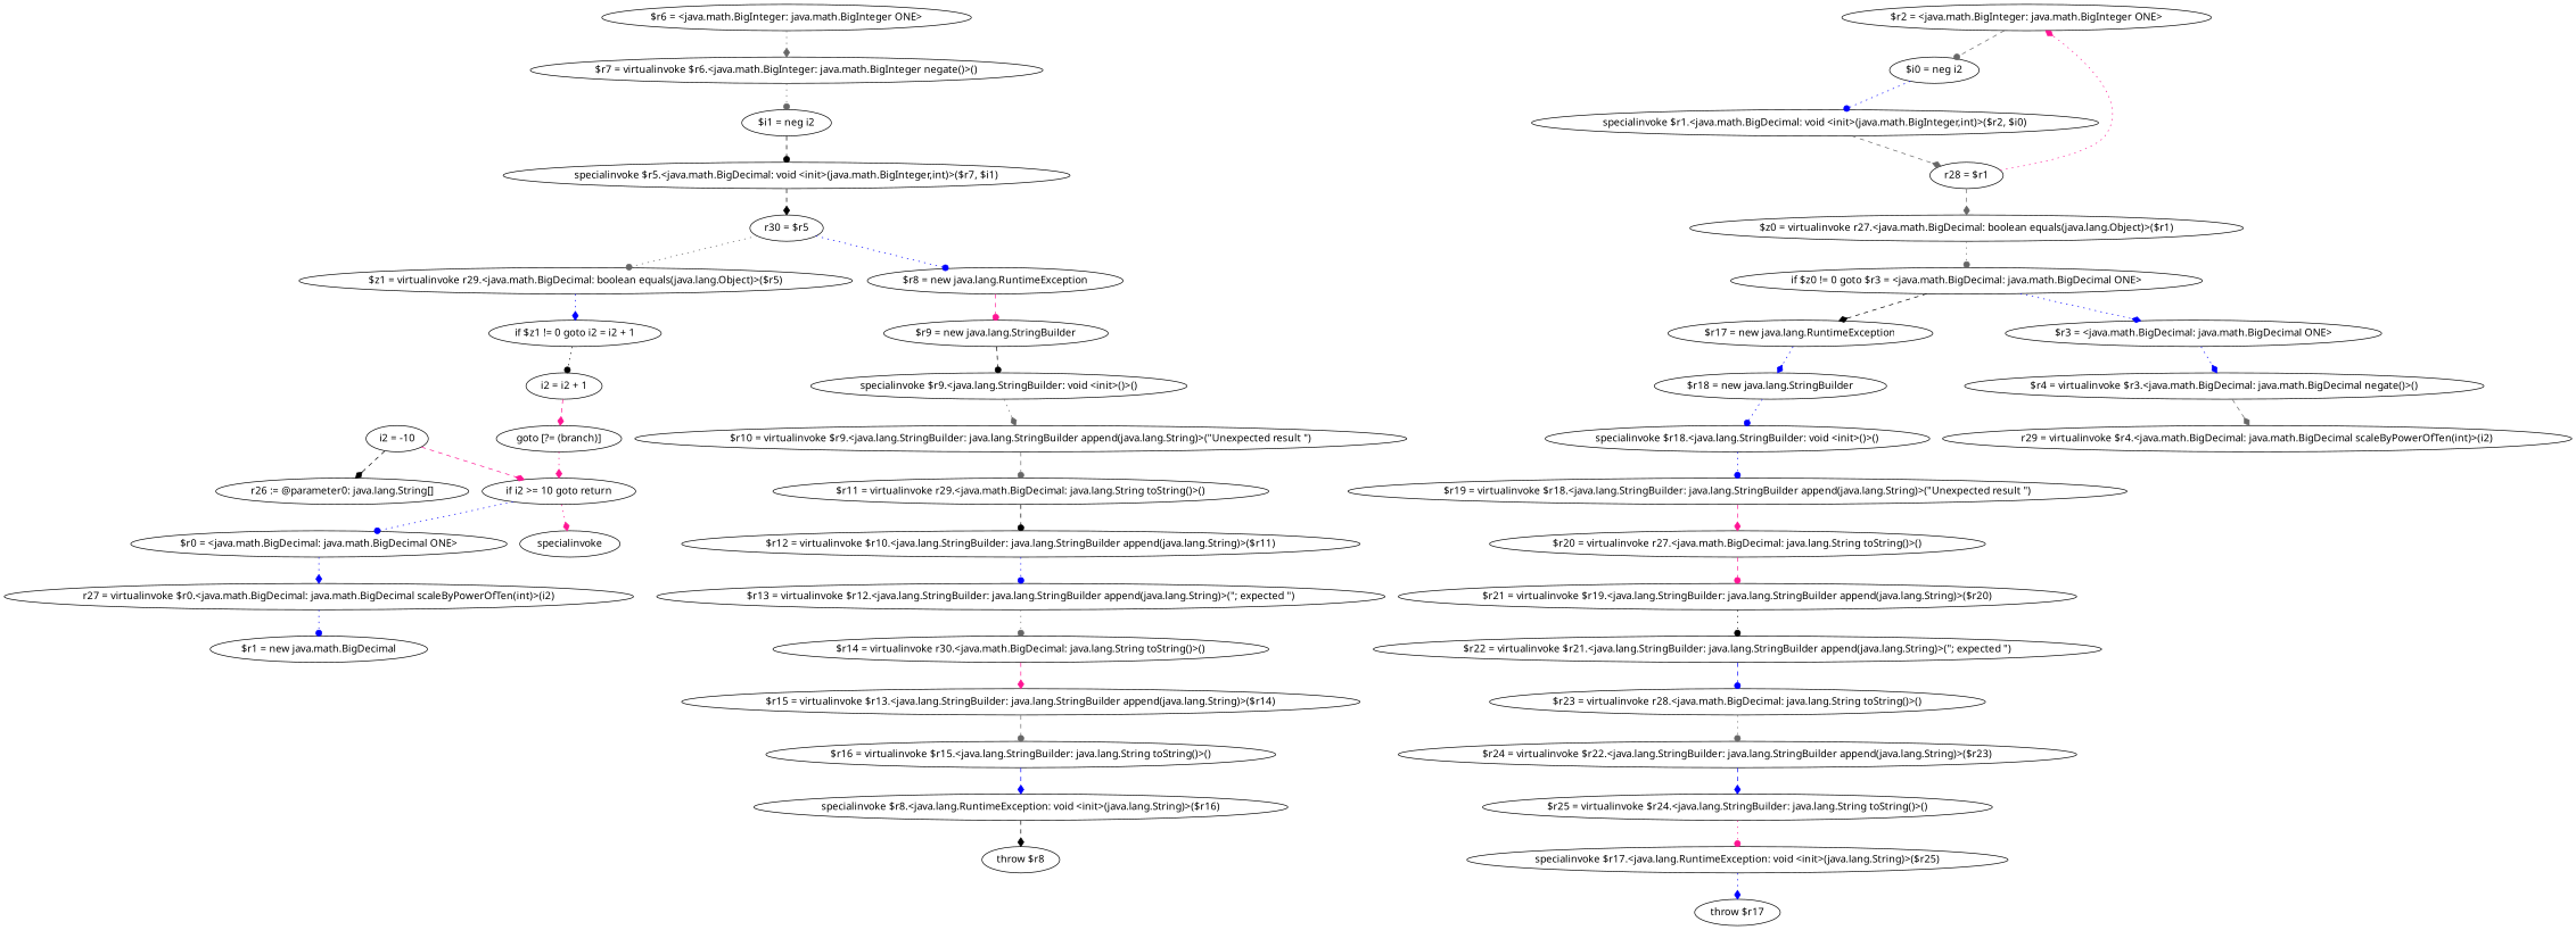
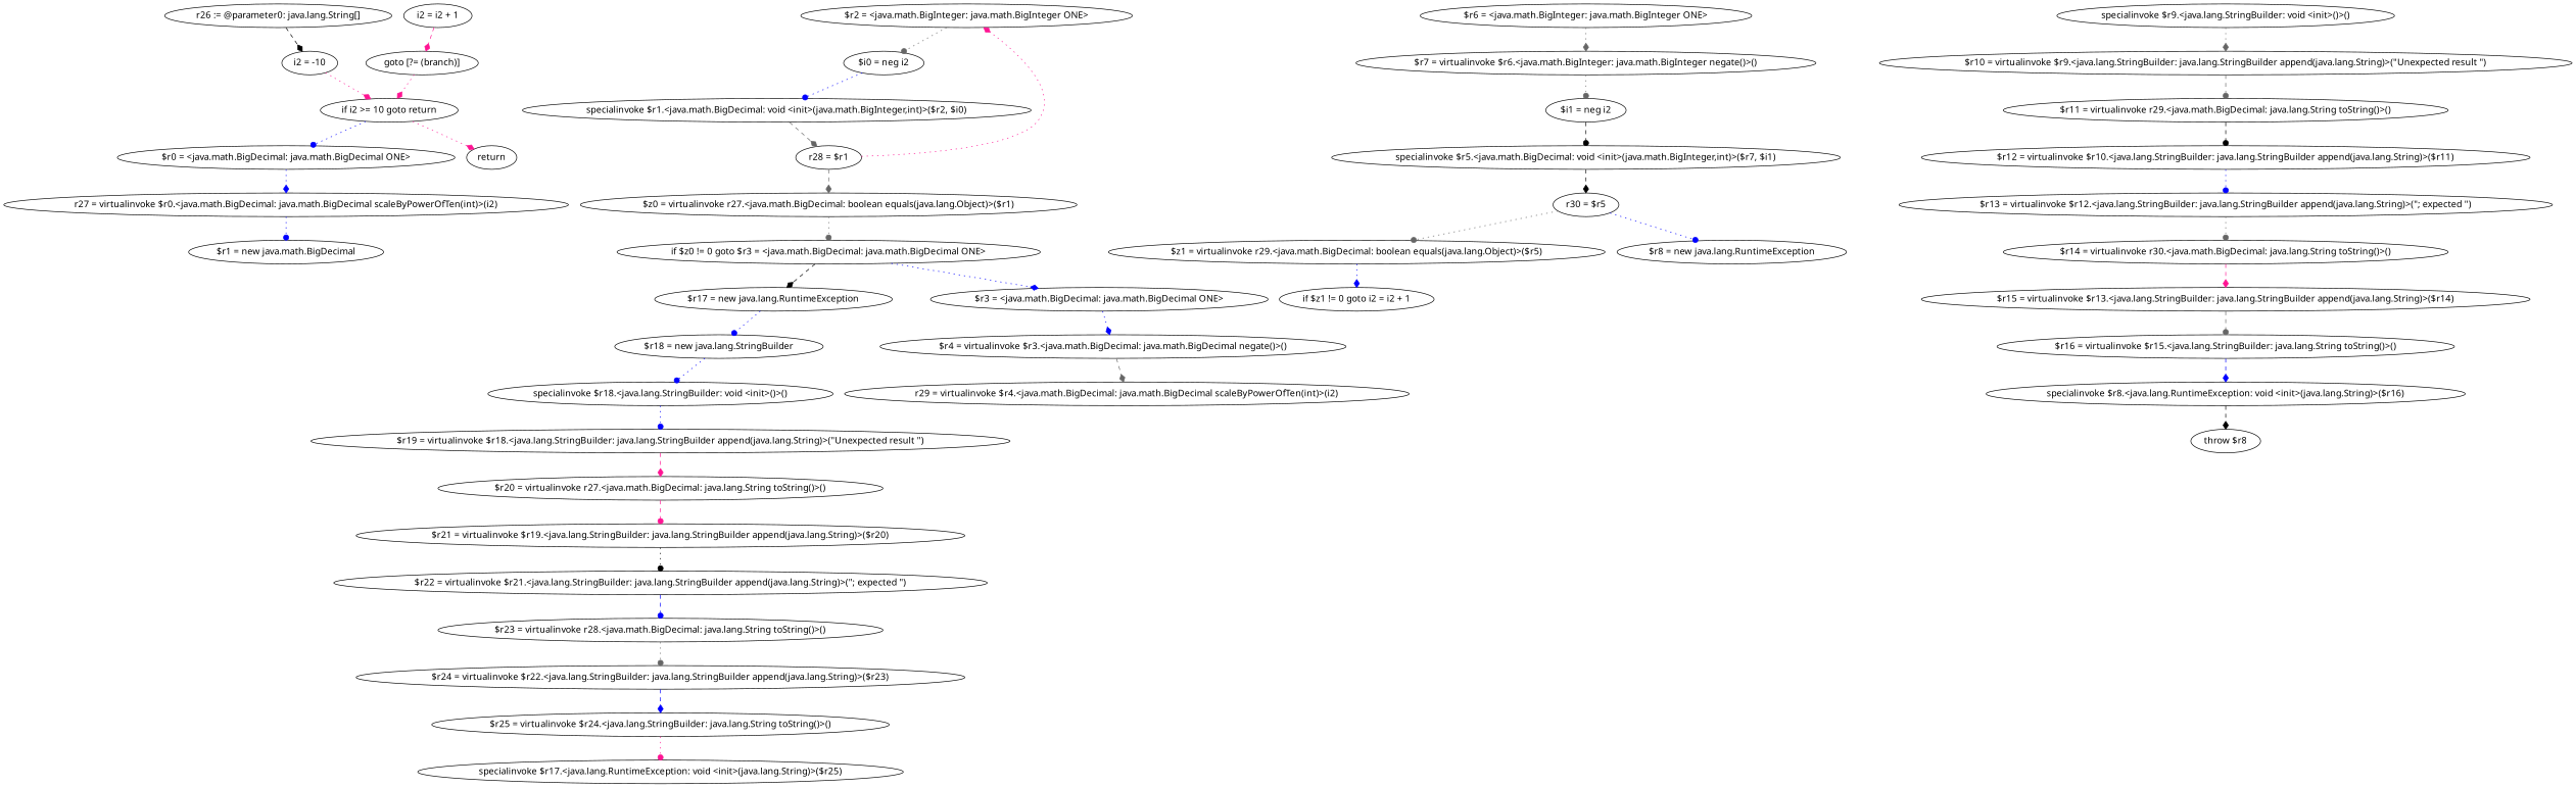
  digraph {
    fontname="Noto Sans"
    node [fontname="Noto Sans"]
    edge [arrowhead=diamond color=blue fontname="Noto Sans" style=dotted]
    "r26 := @parameter0: java.lang.String[]"
    "i2 = -10"
    "if i2 >= 10 goto return"
    "$r0 = <java.math.BigDecimal: java.math.BigDecimal ONE>"
-   return [label=specialinvoke]
+   return
    "r27 = virtualinvoke $r0.<java.math.BigDecimal: java.math.BigDecimal scaleByPowerOfTen(int)>(i2)"
    "$r1 = new java.math.BigDecimal"
    "$r2 = <java.math.BigInteger: java.math.BigInteger ONE>"
    "$i0 = neg i2"
    "specialinvoke $r1.<java.math.BigDecimal: void <init>(java.math.BigInteger,int)>($r2, $i0)"
    "r28 = $r1"
    "$z0 = virtualinvoke r27.<java.math.BigDecimal: boolean equals(java.lang.Object)>($r1)"
    "if $z0 != 0 goto $r3 = <java.math.BigDecimal: java.math.BigDecimal ONE>"
    "$r17 = new java.lang.RuntimeException"
    "$r3 = <java.math.BigDecimal: java.math.BigDecimal ONE>"
    "$r18 = new java.lang.StringBuilder"
    "$r4 = virtualinvoke $r3.<java.math.BigDecimal: java.math.BigDecimal negate()>()"
    "specialinvoke $r18.<java.lang.StringBuilder: void <init>()>()"
    "$r19 = virtualinvoke $r18.<java.lang.StringBuilder: java.lang.StringBuilder append(java.lang.String)>(\"Unexpected result \")"
    "$r20 = virtualinvoke r27.<java.math.BigDecimal: java.lang.String toString()>()"
    "$r21 = virtualinvoke $r19.<java.lang.StringBuilder: java.lang.StringBuilder append(java.lang.String)>($r20)"
    "$r22 = virtualinvoke $r21.<java.lang.StringBuilder: java.lang.StringBuilder append(java.lang.String)>(\"; expected \")"
    "$r23 = virtualinvoke r28.<java.math.BigDecimal: java.lang.String toString()>()"
    "$r24 = virtualinvoke $r22.<java.lang.StringBuilder: java.lang.StringBuilder append(java.lang.String)>($r23)"
    "$r25 = virtualinvoke $r24.<java.lang.StringBuilder: java.lang.String toString()>()"
    "specialinvoke $r17.<java.lang.RuntimeException: void <init>(java.lang.String)>($r25)"
-   "throw $r17"
    "r29 = virtualinvoke $r4.<java.math.BigDecimal: java.math.BigDecimal scaleByPowerOfTen(int)>(i2)"
    "$r6 = <java.math.BigInteger: java.math.BigInteger ONE>"
    "$r7 = virtualinvoke $r6.<java.math.BigInteger: java.math.BigInteger negate()>()"
    "$i1 = neg i2"
    "specialinvoke $r5.<java.math.BigDecimal: void <init>(java.math.BigInteger,int)>($r7, $i1)"
    "r30 = $r5"
    "$z1 = virtualinvoke r29.<java.math.BigDecimal: boolean equals(java.lang.Object)>($r5)"
    "$r8 = new java.lang.RuntimeException"
    "if $z1 != 0 goto i2 = i2 + 1"
    "i2 = i2 + 1"
-   "$r9 = new java.lang.StringBuilder"
    "goto [?= (branch)]"
    "specialinvoke $r9.<java.lang.StringBuilder: void <init>()>()"
    "$r10 = virtualinvoke $r9.<java.lang.StringBuilder: java.lang.StringBuilder append(java.lang.String)>(\"Unexpected result \")"
    "$r11 = virtualinvoke r29.<java.math.BigDecimal: java.lang.String toString()>()"
    "$r12 = virtualinvoke $r10.<java.lang.StringBuilder: java.lang.StringBuilder append(java.lang.String)>($r11)"
    "$r13 = virtualinvoke $r12.<java.lang.StringBuilder: java.lang.StringBuilder append(java.lang.String)>(\"; expected \")"
    "$r14 = virtualinvoke r30.<java.math.BigDecimal: java.lang.String toString()>()"
    "$r15 = virtualinvoke $r13.<java.lang.StringBuilder: java.lang.StringBuilder append(java.lang.String)>($r14)"
    "$r16 = virtualinvoke $r15.<java.lang.StringBuilder: java.lang.String toString()>()"
    "specialinvoke $r8.<java.lang.RuntimeException: void <init>(java.lang.String)>($r16)"
    "throw $r8"
-   "i2 = -10" -> "r26 := @parameter0: java.lang.String[]" [color=black style=dashed]
-   "i2 = -10" -> "if i2 >= 10 goto return" [color=deeppink style=dashed]
+   "r26 := @parameter0: java.lang.String[]" -> "i2 = -10" [color=black style=dashed]
+   "i2 = -10" -> "if i2 >= 10 goto return" [color=deeppink]
    "if i2 >= 10 goto return" -> "$r0 = <java.math.BigDecimal: java.math.BigDecimal ONE>" [arrowhead=dot]
    "if i2 >= 10 goto return" -> return [color=deeppink]
    "$r0 = <java.math.BigDecimal: java.math.BigDecimal ONE>" -> "r27 = virtualinvoke $r0.<java.math.BigDecimal: java.math.BigDecimal scaleByPowerOfTen(int)>(i2)"
    "r27 = virtualinvoke $r0.<java.math.BigDecimal: java.math.BigDecimal scaleByPowerOfTen(int)>(i2)" -> "$r1 = new java.math.BigDecimal" [arrowhead=dot]
-   "$r2 = <java.math.BigInteger: java.math.BigInteger ONE>" -> "$i0 = neg i2" [arrowhead=dot color=gray40 style=dashed]
+   "$r2 = <java.math.BigInteger: java.math.BigInteger ONE>" -> "$i0 = neg i2" [arrowhead=dot color=gray40]
    "$i0 = neg i2" -> "specialinvoke $r1.<java.math.BigDecimal: void <init>(java.math.BigInteger,int)>($r2, $i0)" [arrowhead=dot]
    "specialinvoke $r1.<java.math.BigDecimal: void <init>(java.math.BigInteger,int)>($r2, $i0)" -> "r28 = $r1" [color=gray40 style=dashed]
    "r28 = $r1" -> "$r2 = <java.math.BigInteger: java.math.BigInteger ONE>" [color=deeppink]
    "r28 = $r1" -> "$z0 = virtualinvoke r27.<java.math.BigDecimal: boolean equals(java.lang.Object)>($r1)" [color=gray40 style=dashed]
    "$z0 = virtualinvoke r27.<java.math.BigDecimal: boolean equals(java.lang.Object)>($r1)" -> "if $z0 != 0 goto $r3 = <java.math.BigDecimal: java.math.BigDecimal ONE>" [arrowhead=dot color=gray40]
    "if $z0 != 0 goto $r3 = <java.math.BigDecimal: java.math.BigDecimal ONE>" -> "$r17 = new java.lang.RuntimeException" [color=black style=dashed]
    "if $z0 != 0 goto $r3 = <java.math.BigDecimal: java.math.BigDecimal ONE>" -> "$r3 = <java.math.BigDecimal: java.math.BigDecimal ONE>"
-   "$r17 = new java.lang.RuntimeException" -> "$r18 = new java.lang.StringBuilder"
+   "$r17 = new java.lang.RuntimeException" -> "$r18 = new java.lang.StringBuilder" [arrowhead=dot]
    "$r3 = <java.math.BigDecimal: java.math.BigDecimal ONE>" -> "$r4 = virtualinvoke $r3.<java.math.BigDecimal: java.math.BigDecimal negate()>()"
    "$r18 = new java.lang.StringBuilder" -> "specialinvoke $r18.<java.lang.StringBuilder: void <init>()>()" [arrowhead=dot]
    "$r4 = virtualinvoke $r3.<java.math.BigDecimal: java.math.BigDecimal negate()>()" -> "r29 = virtualinvoke $r4.<java.math.BigDecimal: java.math.BigDecimal scaleByPowerOfTen(int)>(i2)" [color=gray40 style=dashed]
    "specialinvoke $r18.<java.lang.StringBuilder: void <init>()>()" -> "$r19 = virtualinvoke $r18.<java.lang.StringBuilder: java.lang.StringBuilder append(java.lang.String)>(\"Unexpected result \")" [arrowhead=dot]
    "$r19 = virtualinvoke $r18.<java.lang.StringBuilder: java.lang.StringBuilder append(java.lang.String)>(\"Unexpected result \")" -> "$r20 = virtualinvoke r27.<java.math.BigDecimal: java.lang.String toString()>()" [color=deeppink style=dashed]
    "$r20 = virtualinvoke r27.<java.math.BigDecimal: java.lang.String toString()>()" -> "$r21 = virtualinvoke $r19.<java.lang.StringBuilder: java.lang.StringBuilder append(java.lang.String)>($r20)" [arrowhead=dot color=deeppink style=dashed]
    "$r21 = virtualinvoke $r19.<java.lang.StringBuilder: java.lang.StringBuilder append(java.lang.String)>($r20)" -> "$r22 = virtualinvoke $r21.<java.lang.StringBuilder: java.lang.StringBuilder append(java.lang.String)>(\"; expected \")" [arrowhead=dot color=black]
    "$r22 = virtualinvoke $r21.<java.lang.StringBuilder: java.lang.StringBuilder append(java.lang.String)>(\"; expected \")" -> "$r23 = virtualinvoke r28.<java.math.BigDecimal: java.lang.String toString()>()" [arrowhead=dot style=dashed]
    "$r23 = virtualinvoke r28.<java.math.BigDecimal: java.lang.String toString()>()" -> "$r24 = virtualinvoke $r22.<java.lang.StringBuilder: java.lang.StringBuilder append(java.lang.String)>($r23)" [arrowhead=dot color=gray40]
    "$r24 = virtualinvoke $r22.<java.lang.StringBuilder: java.lang.StringBuilder append(java.lang.String)>($r23)" -> "$r25 = virtualinvoke $r24.<java.lang.StringBuilder: java.lang.String toString()>()" [style=dashed]
    "$r25 = virtualinvoke $r24.<java.lang.StringBuilder: java.lang.String toString()>()" -> "specialinvoke $r17.<java.lang.RuntimeException: void <init>(java.lang.String)>($r25)" [arrowhead=dot color=deeppink]
-   "specialinvoke $r17.<java.lang.RuntimeException: void <init>(java.lang.String)>($r25)" -> "throw $r17"
    "$r6 = <java.math.BigInteger: java.math.BigInteger ONE>" -> "$r7 = virtualinvoke $r6.<java.math.BigInteger: java.math.BigInteger negate()>()" [color=gray40]
    "$r7 = virtualinvoke $r6.<java.math.BigInteger: java.math.BigInteger negate()>()" -> "$i1 = neg i2" [arrowhead=dot color=gray40]
    "$i1 = neg i2" -> "specialinvoke $r5.<java.math.BigDecimal: void <init>(java.math.BigInteger,int)>($r7, $i1)" [arrowhead=dot color=black style=dashed]
    "specialinvoke $r5.<java.math.BigDecimal: void <init>(java.math.BigInteger,int)>($r7, $i1)" -> "r30 = $r5" [color=black style=dashed]
    "r30 = $r5" -> "$z1 = virtualinvoke r29.<java.math.BigDecimal: boolean equals(java.lang.Object)>($r5)" [arrowhead=dot color=gray40]
    "r30 = $r5" -> "$r8 = new java.lang.RuntimeException" [arrowhead=dot]
    "$z1 = virtualinvoke r29.<java.math.BigDecimal: boolean equals(java.lang.Object)>($r5)" -> "if $z1 != 0 goto i2 = i2 + 1"
-   "$r8 = new java.lang.RuntimeException" -> "$r9 = new java.lang.StringBuilder" [arrowhead=dot color=deeppink style=dashed]
-   "if $z1 != 0 goto i2 = i2 + 1" -> "i2 = i2 + 1" [arrowhead=dot color=black]
    "i2 = i2 + 1" -> "goto [?= (branch)]" [color=deeppink style=dashed]
-   "$r9 = new java.lang.StringBuilder" -> "specialinvoke $r9.<java.lang.StringBuilder: void <init>()>()" [arrowhead=dot color=black style=dashed]
    "goto [?= (branch)]" -> "if i2 >= 10 goto return" [color=deeppink]
    "specialinvoke $r9.<java.lang.StringBuilder: void <init>()>()" -> "$r10 = virtualinvoke $r9.<java.lang.StringBuilder: java.lang.StringBuilder append(java.lang.String)>(\"Unexpected result \")" [color=gray40]
    "$r10 = virtualinvoke $r9.<java.lang.StringBuilder: java.lang.StringBuilder append(java.lang.String)>(\"Unexpected result \")" -> "$r11 = virtualinvoke r29.<java.math.BigDecimal: java.lang.String toString()>()" [arrowhead=dot color=gray40 style=dashed]
    "$r11 = virtualinvoke r29.<java.math.BigDecimal: java.lang.String toString()>()" -> "$r12 = virtualinvoke $r10.<java.lang.StringBuilder: java.lang.StringBuilder append(java.lang.String)>($r11)" [arrowhead=dot color=black style=dashed]
    "$r12 = virtualinvoke $r10.<java.lang.StringBuilder: java.lang.StringBuilder append(java.lang.String)>($r11)" -> "$r13 = virtualinvoke $r12.<java.lang.StringBuilder: java.lang.StringBuilder append(java.lang.String)>(\"; expected \")" [arrowhead=dot]
    "$r13 = virtualinvoke $r12.<java.lang.StringBuilder: java.lang.StringBuilder append(java.lang.String)>(\"; expected \")" -> "$r14 = virtualinvoke r30.<java.math.BigDecimal: java.lang.String toString()>()" [arrowhead=dot color=gray40]
    "$r14 = virtualinvoke r30.<java.math.BigDecimal: java.lang.String toString()>()" -> "$r15 = virtualinvoke $r13.<java.lang.StringBuilder: java.lang.StringBuilder append(java.lang.String)>($r14)" [color=deeppink style=dashed]
    "$r15 = virtualinvoke $r13.<java.lang.StringBuilder: java.lang.StringBuilder append(java.lang.String)>($r14)" -> "$r16 = virtualinvoke $r15.<java.lang.StringBuilder: java.lang.String toString()>()" [arrowhead=dot color=gray40 style=dashed]
    "$r16 = virtualinvoke $r15.<java.lang.StringBuilder: java.lang.String toString()>()" -> "specialinvoke $r8.<java.lang.RuntimeException: void <init>(java.lang.String)>($r16)" [style=dashed]
    "specialinvoke $r8.<java.lang.RuntimeException: void <init>(java.lang.String)>($r16)" -> "throw $r8" [color=black style=dashed]
  }
